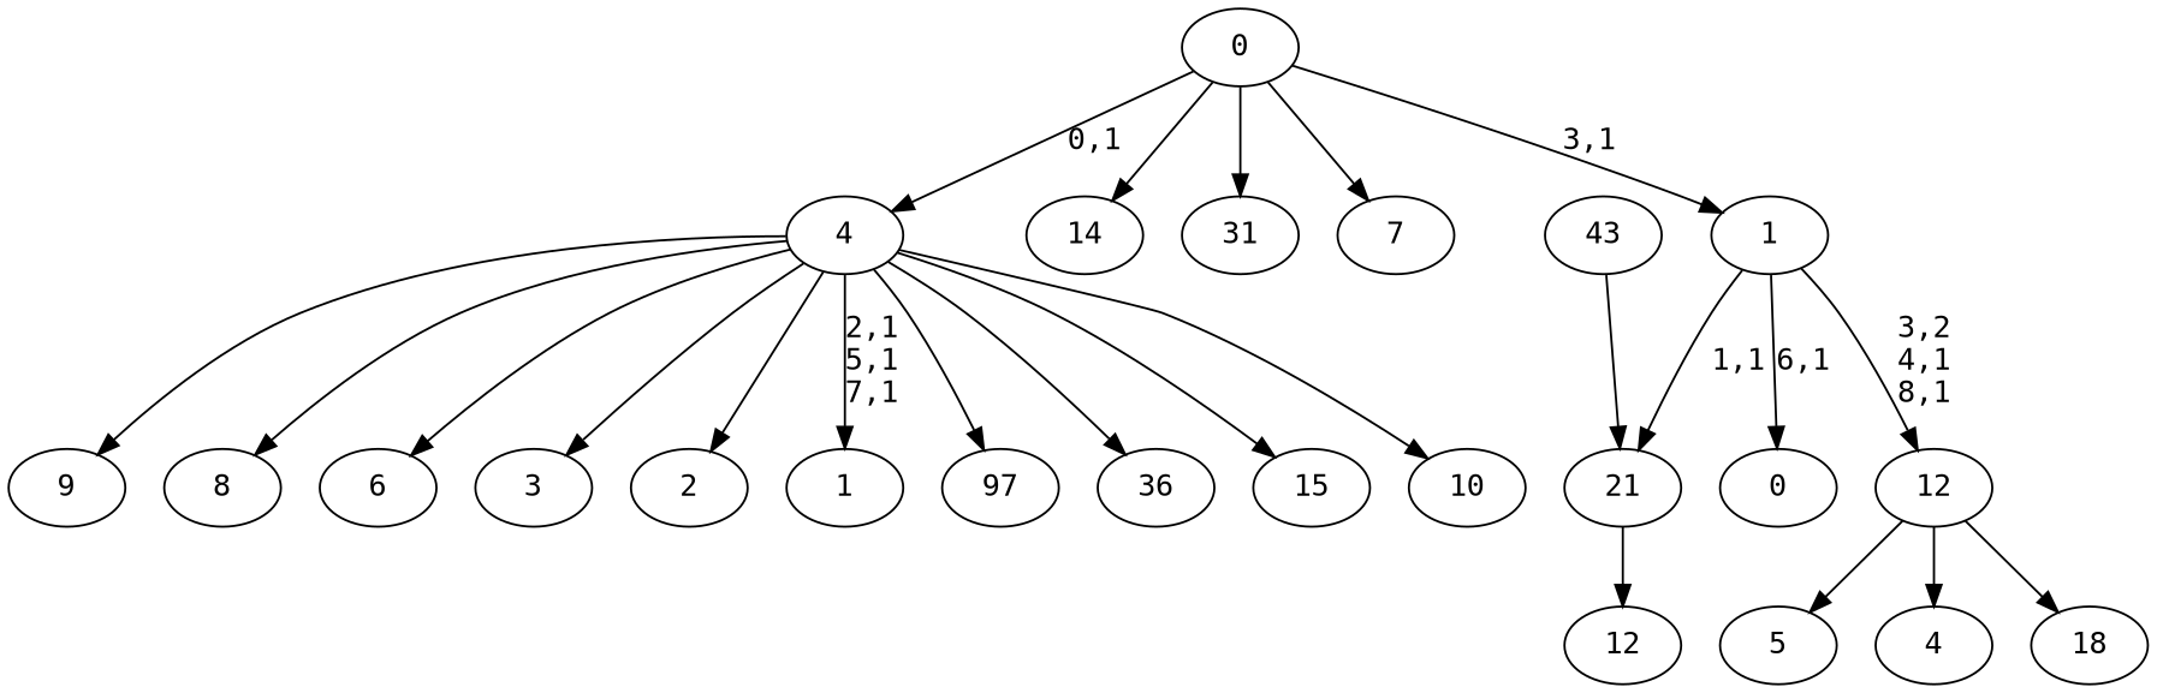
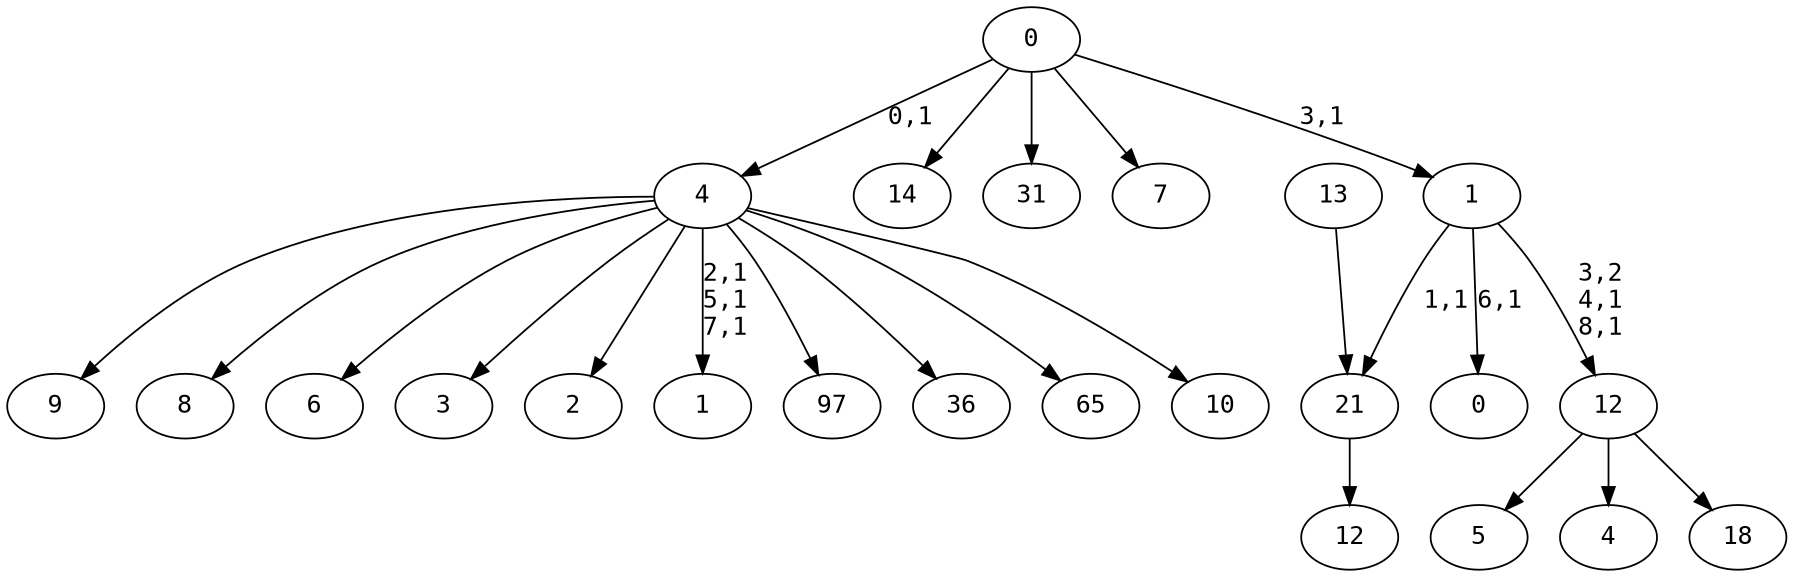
  digraph {
    fontname="DejaVu Sans Mono"
    node [fontname="DejaVu Sans Mono"]
    edge [fontname="DejaVu Sans Mono"]
    n1 [label=18]
    n2 [label=97]
    n3 [label=36]
-   n4 [label=15]
+   n4 [label=65]
    n5 [label=14]
-   n6 [label=43]
+   n6 [label=13]
    21
    n8 [label=12]
    n9 [label=31]
    n10 [label=10]
    n11 [label=9]
    n12 [label=8]
    n13 [label=7]
    n14 [label=6]
    n15 [label=5]
    n16 [label=4]
    12
    n18 [label=3]
    n19 [label=2]
    n20 [label=1]
    4
    n22 [label=0]
    1
    0
    n6 -> 21
    21 -> n8
    12 -> n1
    12 -> n15
    12 -> n16
    4 -> n2
    4 -> n3
    4 -> n4
    4 -> n10
    4 -> n11
    4 -> n12
    4 -> n14
    4 -> n18
    4 -> n19
    4 -> n20 [label="2,1\n5,1\n7,1"]
    1 -> 21 [label="1,1"]
    1 -> 12 [label="3,2\n4,1\n8,1"]
    1 -> n22 [label="6,1"]
    0 -> n5
    0 -> n9
    0 -> n13
    0 -> 4 [label="0,1"]
    0 -> 1 [label="3,1"]
  }
